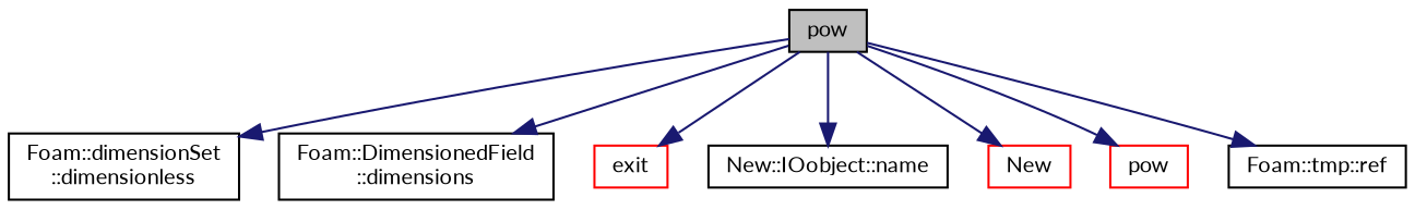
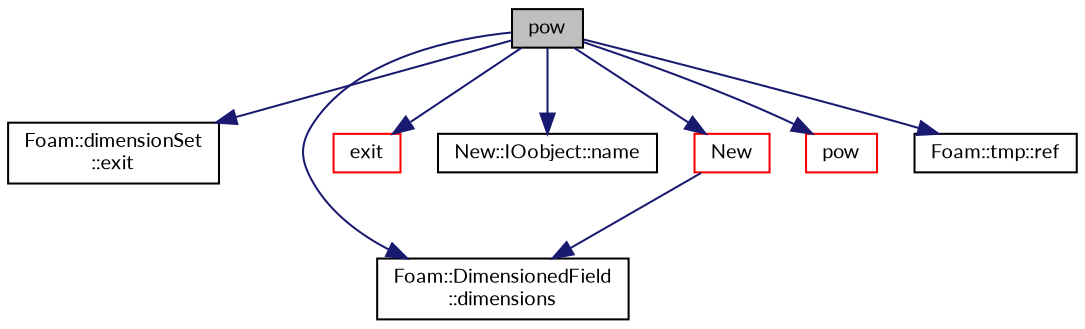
  digraph {
    fontname=Lato
    rankdir=TB
    node [color=black fontname=Lato fontsize=10 shape=record]
    edge [color=midnightblue fontname=Lato fontsize=10 labelfontname=Helvetica labelfontsize=10 style=solid]
    n1 [fillcolor=grey75 fontcolor=black height=0.2 label=pow style=filled width=0.4]
-   n2 [height=0.2 label="Foam::dimensionSet\l::dimensionless" width=0.4]
+   n2 [height=0.2 label="Foam::dimensionSet\l::exit" width=0.4]
    n3 [height=0.2 label="Foam::DimensionedField\l::dimensions" width=0.4]
    n4 [color=red height=0.2 label=exit width=0.4]
    n5 [height=0.2 label="New::IOobject::name" width=0.4]
    n6 [color=red height=0.2 label=New width=0.4]
    n7 [color=red height=0.2 label=pow width=0.4]
    n8 [height=0.2 label="Foam::tmp::ref" width=0.4]
    n1 -> n2
    n1 -> n3
    n1 -> n4
    n1 -> n5
    n1 -> n6
    n1 -> n7
    n1 -> n8
+   n6 -> n3
  }
